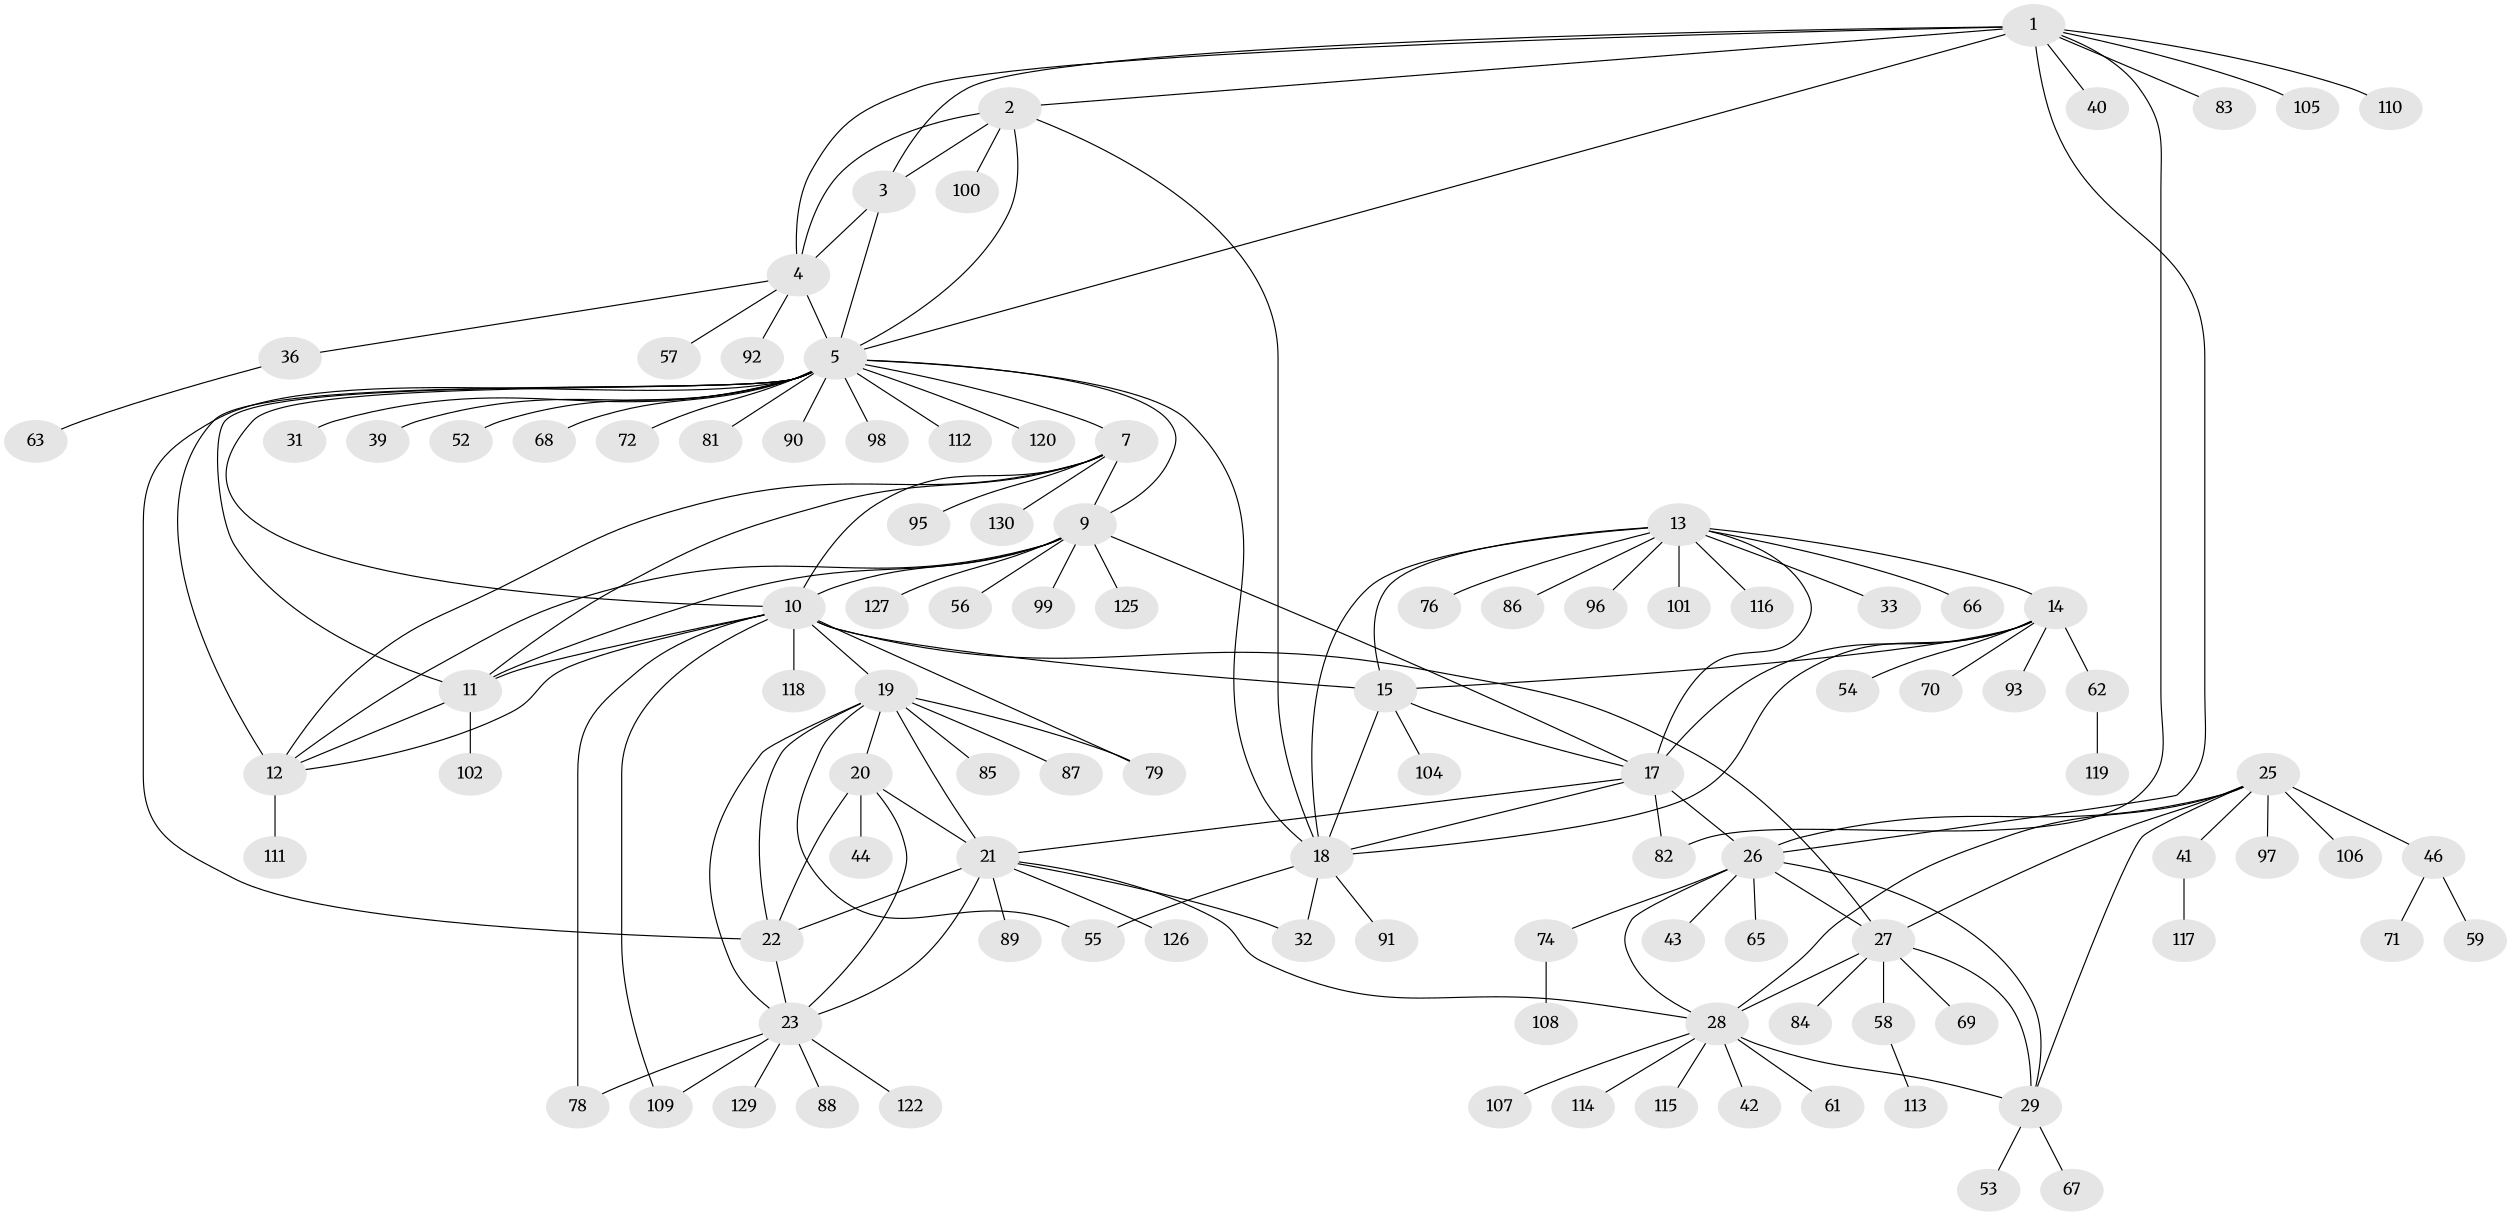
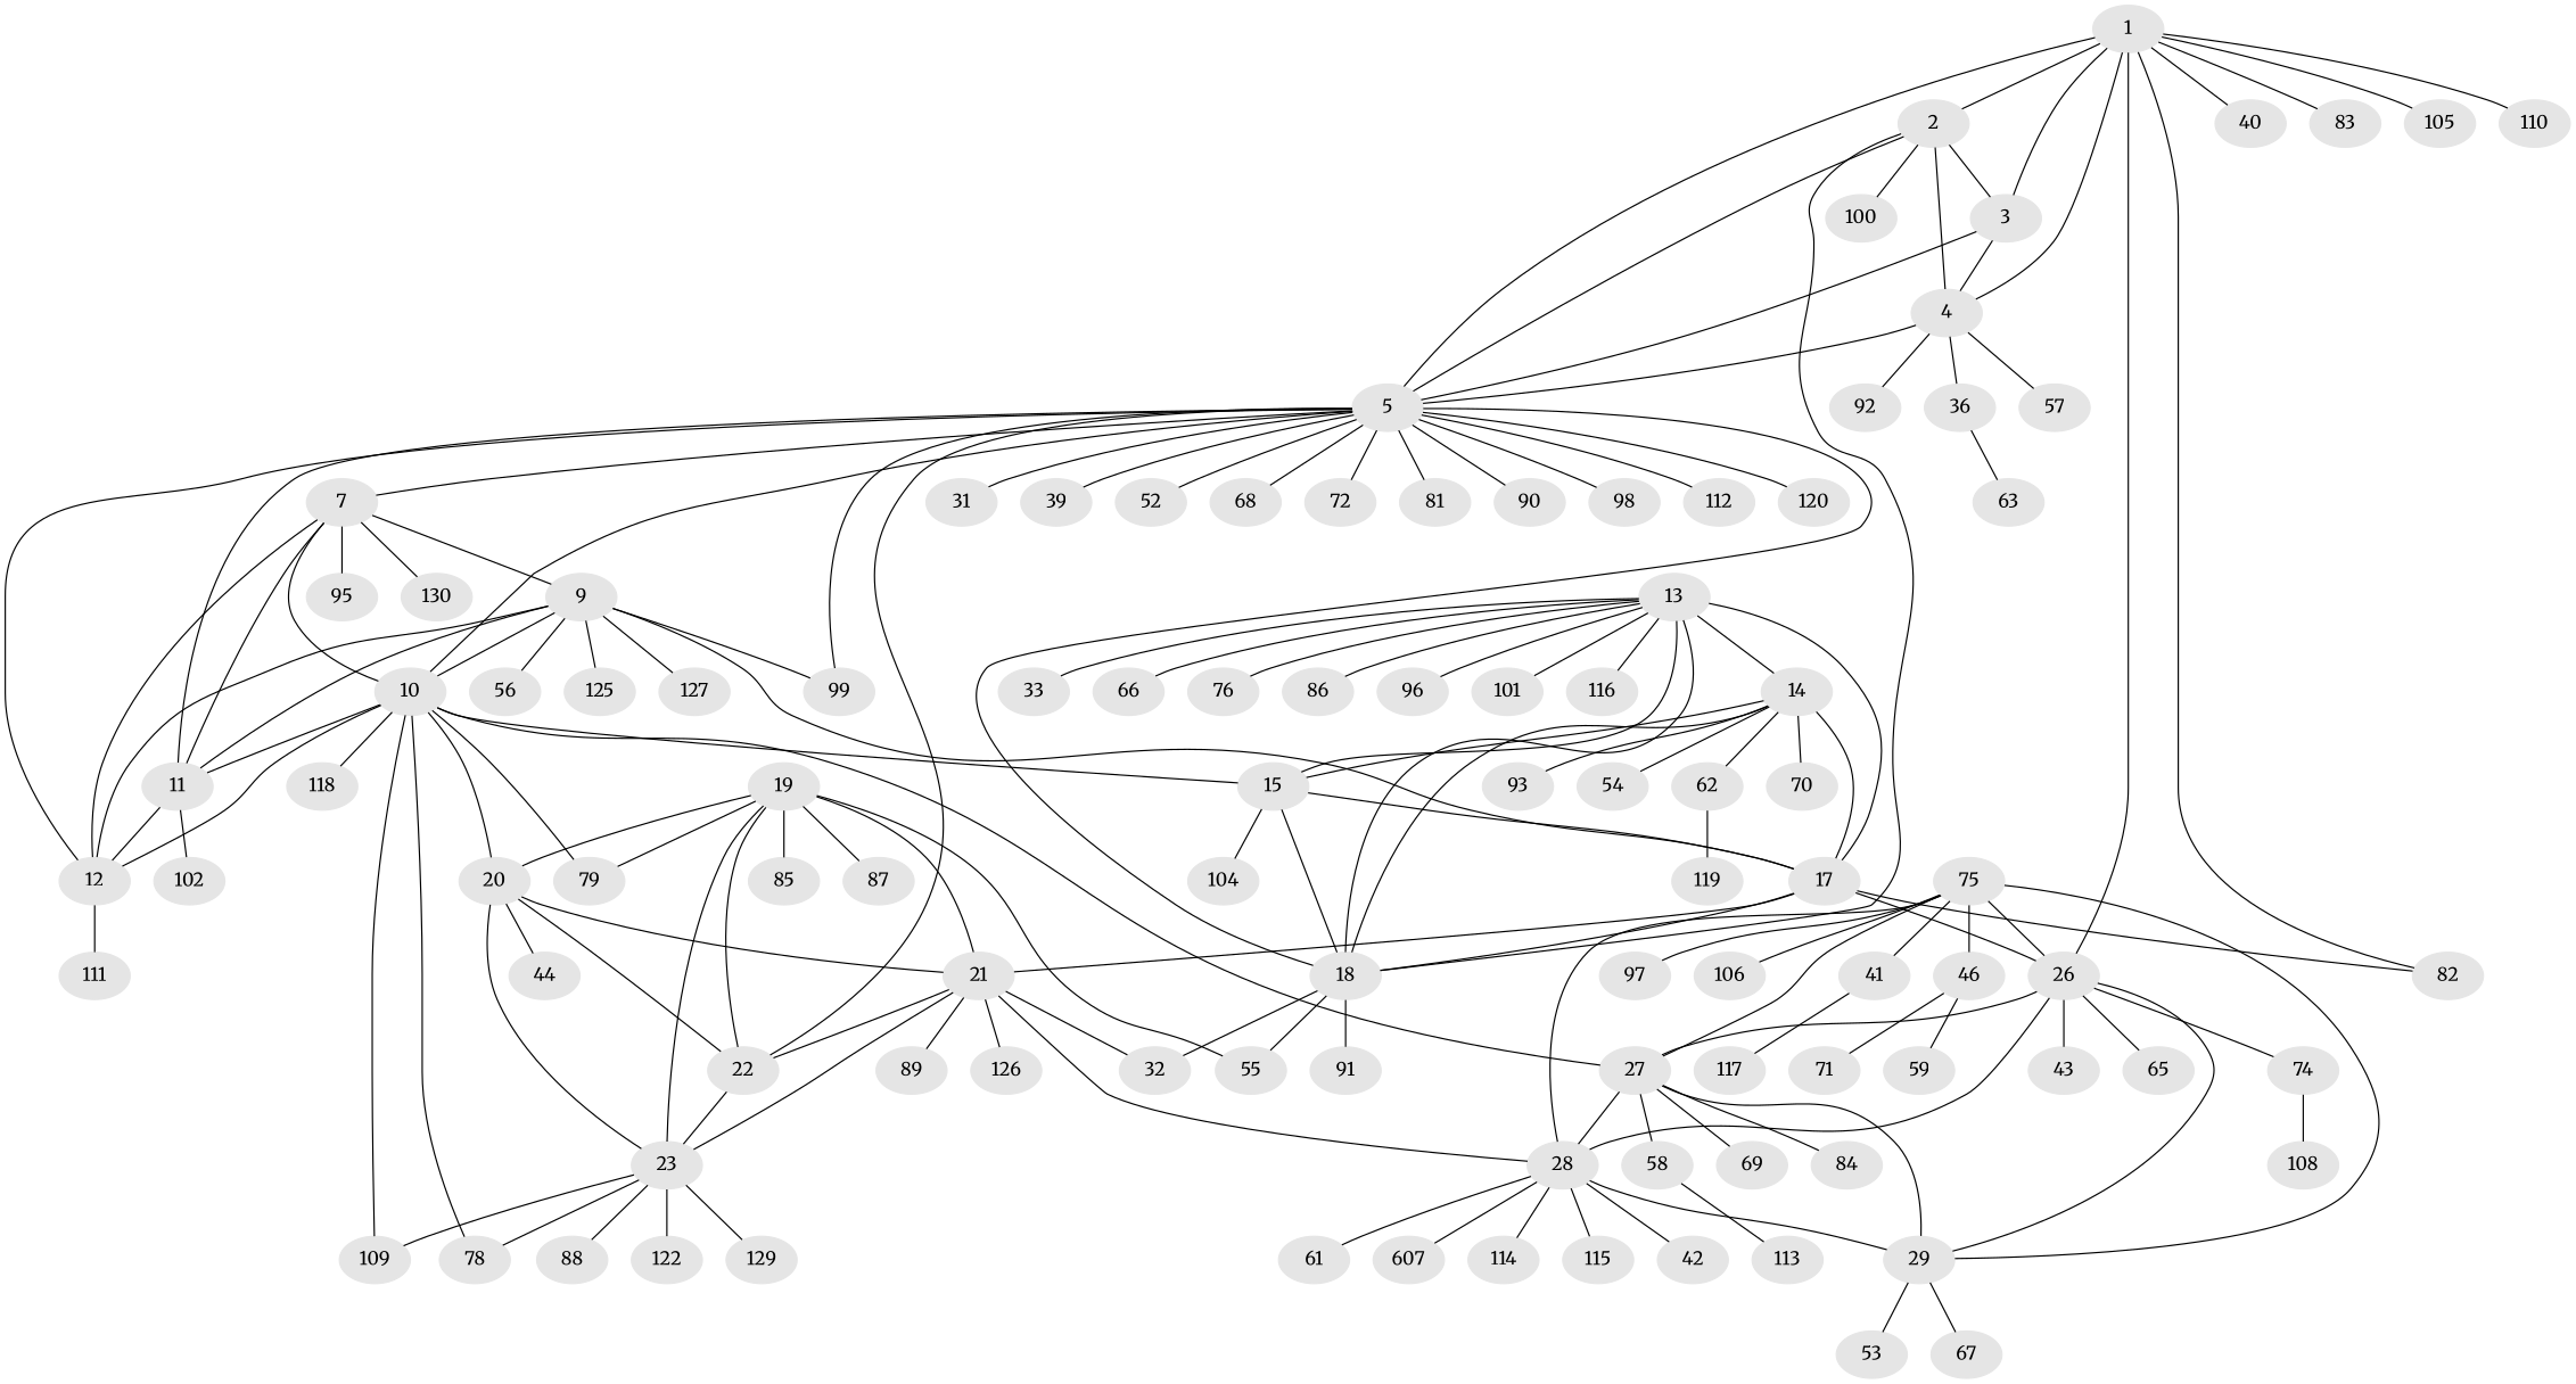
  graph {
    fontname=Merriweather
    node [color=gray90 fontname=Merriweather style=filled]
    edge [fontname=Merriweather]
    1 [super="+48"]
    2 [super="+6"]
    3
    4 [super="+34"]
    5 [super="+8"]
    26 [super="+73"]
    40
    82 [super="+124"]
    83
    105
    110
    18 [super="+80"]
    100
    36 [super="+37"]
    57
    92
    7 [super="+51"]
    9 [super="+47"]
    10 [super="+35"]
    11
    12
    22 [super="+60"]
    31
    39 [super="+77"]
    52
    68
    72
    81
    90
    98
    112
    120
    27 [super="+94"]
    28 [super="+30"]
    29 [super="+75"]
    43
    65
    74
    58 [super="+123"]
    113
    32 [super="+50"]
    55
    91
    63
    95
    130
    17 [super="+131"]
    56
    99
    125
    127
    15 [super="+132"]
    19 [super="+121"]
    78
    79
    109
    118
    102
    111
    23 [super="+45"]
    21 [super="+24"]
    104
    20 [super="+49"]
    85
    87
    69
    84
    13 [super="+16"]
    14 [super="+38"]
    33
    66
    76
    86
    96
    101
    116
    54
    62
    70
    93
    119
    89
    126
    44
    88
    122
    129
    42
    61
-   107
+   107 [label=607]
    114
    115
-   25 [super="+128"]
+   25 [super="+128" label=75]
    41 [super="+103"]
    46
    97
    106
    53
    67
    117
    59
    71
    108
    1 -- 2 [weight=2]
    1 -- 3
    1 -- 4
    1 -- 5
    1 -- 26
    1 -- 40
    1 -- 82
    1 -- 83
    1 -- 105
    1 -- 110
    2 -- 3 [weight=2]
    2 -- 4 [weight=2]
    2 -- 5 [weight=2]
    2 -- 18
    2 -- 100
    3 -- 4
    3 -- 5
    4 -- 5
    4 -- 36
    4 -- 57
    4 -- 92
    5 -- 18
    5 -- 7
-   5 -- 9
+   5 -- 99
    5 -- 10
    5 -- 11
    5 -- 12
    5 -- 22
    5 -- 31
    5 -- 39
    5 -- 52
    5 -- 68
    5 -- 72
    5 -- 81
    5 -- 90
    5 -- 98
    5 -- 112
    5 -- 120
    26 -- 27
    26 -- 28 [weight=2]
    26 -- 29
    26 -- 43
    26 -- 65
    26 -- 74
    18 -- 32
    18 -- 55
    18 -- 91
    36 -- 63
    7 -- 9
    7 -- 10
    7 -- 11
    7 -- 12
    7 -- 95
    7 -- 130
    9 -- 10
    9 -- 11
    9 -- 12
    9 -- 17
    9 -- 56
    9 -- 99
    9 -- 125
    9 -- 127
    10 -- 11
    10 -- 12
    10 -- 27
    10 -- 15
-   10 -- 19
+   10 -- 20
    10 -- 78
    10 -- 79
    10 -- 109
    10 -- 118
    11 -- 12
    11 -- 102
    12 -- 111
    22 -- 23
    27 -- 28 [weight=2]
    27 -- 29
    27 -- 58
    27 -- 69
    27 -- 84
    28 -- 29 [weight=2]
    28 -- 42
    28 -- 61
    28 -- 107
    28 -- 114
    28 -- 115
    29 -- 53
    29 -- 67
    74 -- 108
    58 -- 113
    17 -- 26
    17 -- 82
    17 -- 18
    17 -- 21
    15 -- 18
    15 -- 17
    15 -- 104
    19 -- 22
    19 -- 55
    19 -- 79
    19 -- 23
    19 -- 21 [weight=2]
    19 -- 20
    19 -- 85
    19 -- 87
    23 -- 78
    23 -- 109
    23 -- 88
    23 -- 122
    23 -- 129
    21 -- 22 [weight=2]
    21 -- 28
    21 -- 32
    21 -- 23 [weight=2]
    21 -- 89
    21 -- 126
    20 -- 22
    20 -- 23
    20 -- 21 [weight=2]
    20 -- 44
    13 -- 18 [weight=2]
    13 -- 17 [weight=2]
    13 -- 15 [weight=2]
    13 -- 14 [weight=2]
    13 -- 33
    13 -- 66
    13 -- 76
    13 -- 86
    13 -- 96
    13 -- 101
    13 -- 116
    14 -- 18
    14 -- 17
    14 -- 15
    14 -- 54
    14 -- 62
    14 -- 70
    14 -- 93
    62 -- 119
    25 -- 26
    25 -- 27
    25 -- 28 [weight=2]
    25 -- 29
    25 -- 41
    25 -- 46
    25 -- 97
    25 -- 106
    41 -- 117
    46 -- 59
    46 -- 71
  }
